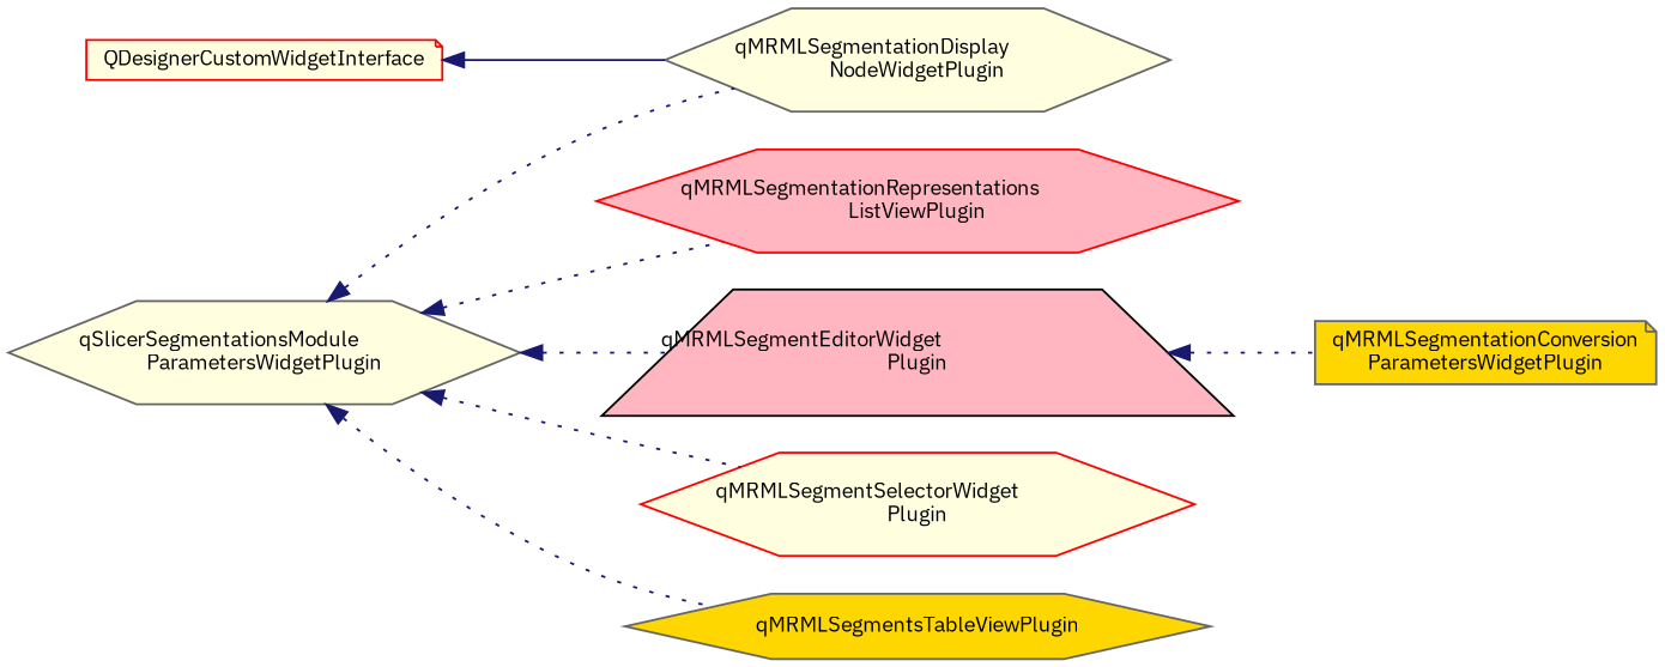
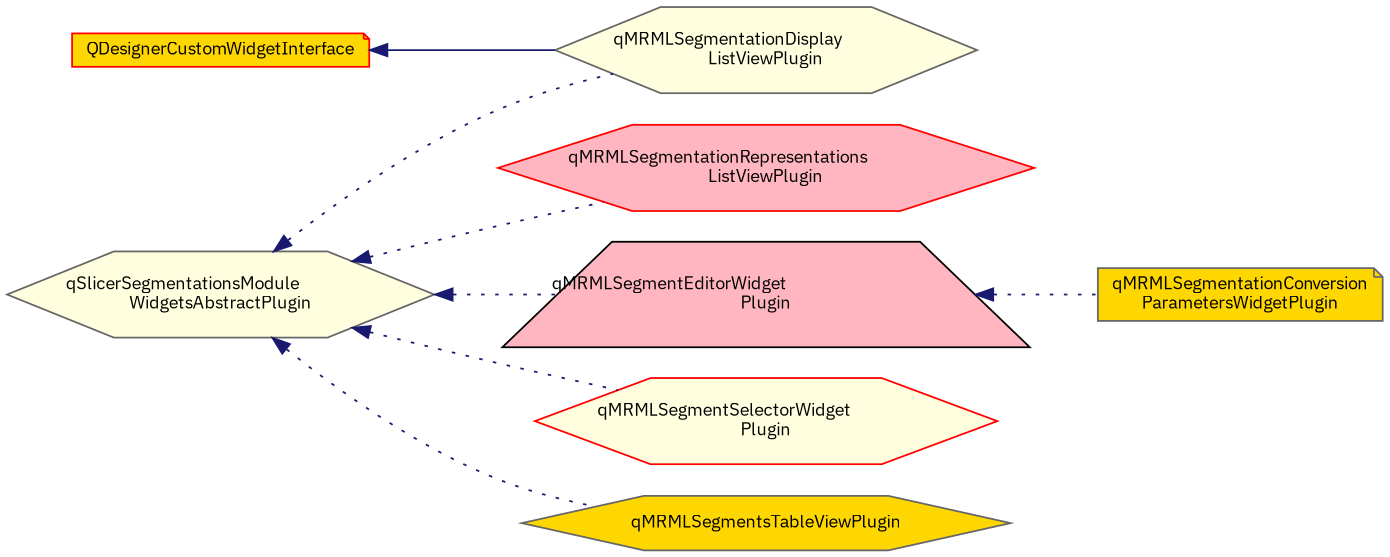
  digraph {
    fontname="IBM Plex Sans"
    rankdir=LR
    node [color=gray40 fillcolor=lightyellow fontname="IBM Plex Sans" fontsize=10 shape=hexagon style=filled]
    edge [color=midnightblue dir=back fontname="IBM Plex Sans" fontsize=10 labelfontname=Helvetica labelfontsize=10 style=dotted]
-   n1 [fontcolor=black height=0.2 label="qSlicerSegmentationsModule\lParametersWidgetPlugin" width=0.4]
-   n2 [height=0.2 label="qMRMLSegmentationDisplay\lNodeWidgetPlugin" width=0.4]
+   n1 [fontcolor=black height=0.2 label="qSlicerSegmentationsModule\lWidgetsAbstractPlugin" width=0.4]
+   n2 [height=0.2 label="qMRMLSegmentationDisplay\lListViewPlugin" width=0.4]
    n3 [color=red fillcolor=lightpink height=0.2 label="qMRMLSegmentationRepresentations\lListViewPlugin" width=0.4]
    n4 [color=black fillcolor=lightpink height=0.2 label="qMRMLSegmentEditorWidget\lPlugin" shape=trapezium width=0.4]
    n5 [color=red height=0.2 label="qMRMLSegmentSelectorWidget\lPlugin" width=0.4]
    n6 [fillcolor=gold height=0.2 label=qMRMLSegmentsTableViewPlugin width=0.4]
    n7 [fillcolor=gold height=0.2 label="qMRMLSegmentationConversion\lParametersWidgetPlugin" shape=note width=0.4]
-   n8 [color=red height=0.2 label=QDesignerCustomWidgetInterface shape=note width=0.4]
+   n8 [color=red fillcolor=gold height=0.2 label=QDesignerCustomWidgetInterface shape=note width=0.4]
    n1 -> n2
    n1 -> n3
    n1 -> n4
    n1 -> n5
    n1 -> n6
    n4 -> n7
    n8 -> n2 [style=solid]
  }
